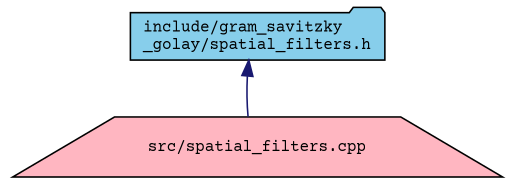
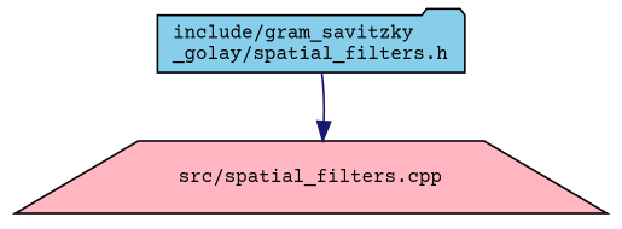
  digraph {
    fontname="Courier Prime"
    node [color=black fontname="Courier Prime" fontsize=10 style=filled]
    n1 [fillcolor=skyblue fontcolor=black height=0.2 label="include/gram_savitzky\l_golay/spatial_filters.h" shape=folder width=0.4]
    n2 [fillcolor=lightpink height=0.2 label="src/spatial_filters.cpp" shape=trapezium width=0.4]
-   n1 -> n2 [color=midnightblue dir=back fontname="Courier Prime" fontsize=10 labelfontname=Helvetica labelfontsize=10 style=solid]
+   n2 -> n1 [color=midnightblue dir=back fontname="Courier Prime" fontsize=10 labelfontname=Helvetica labelfontsize=10 style=solid]
  }
